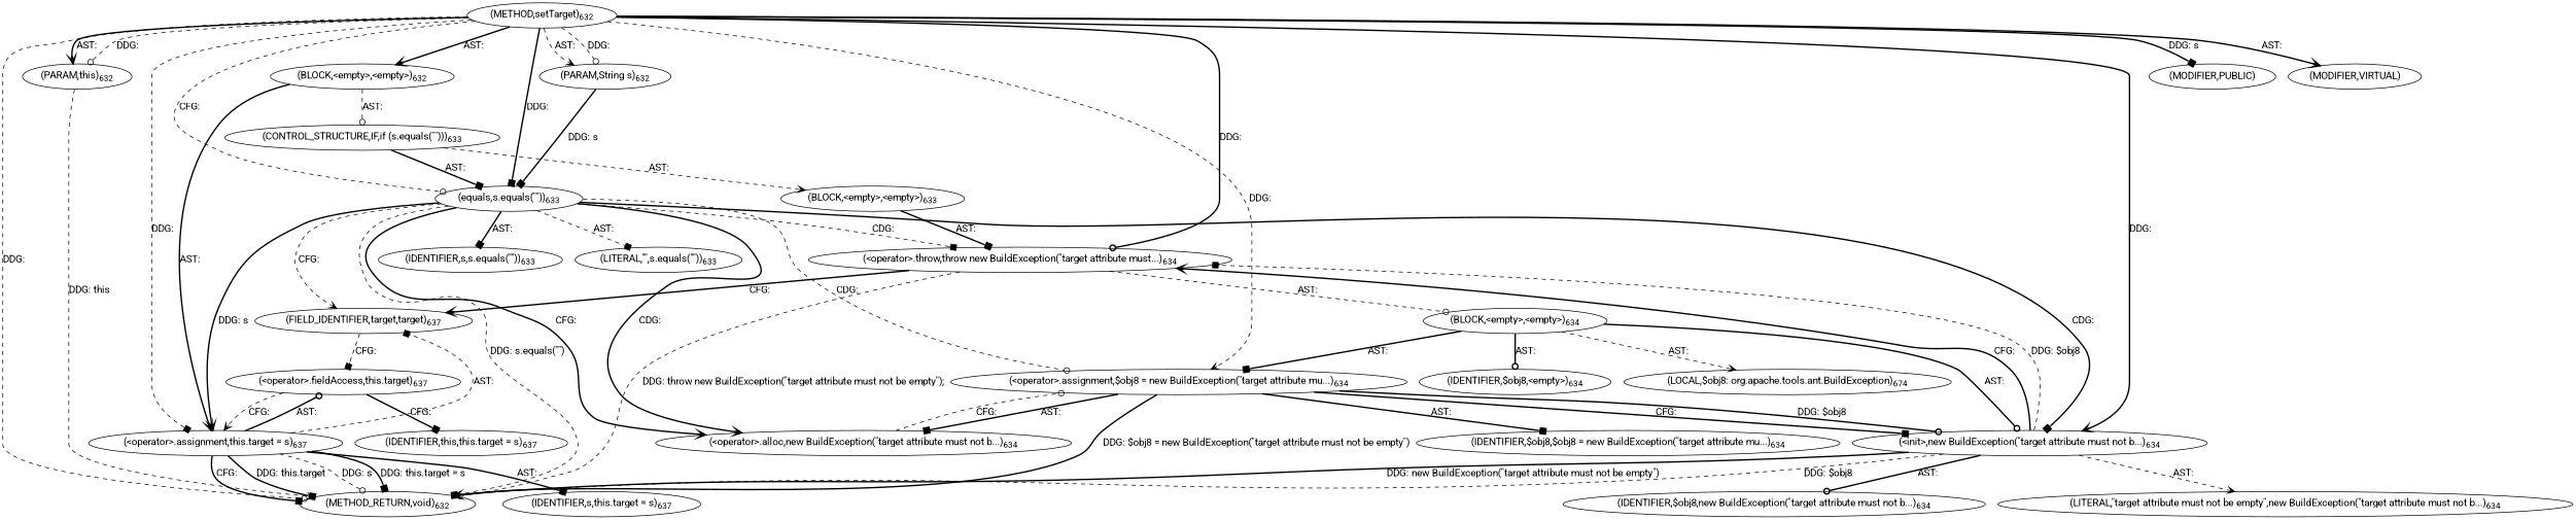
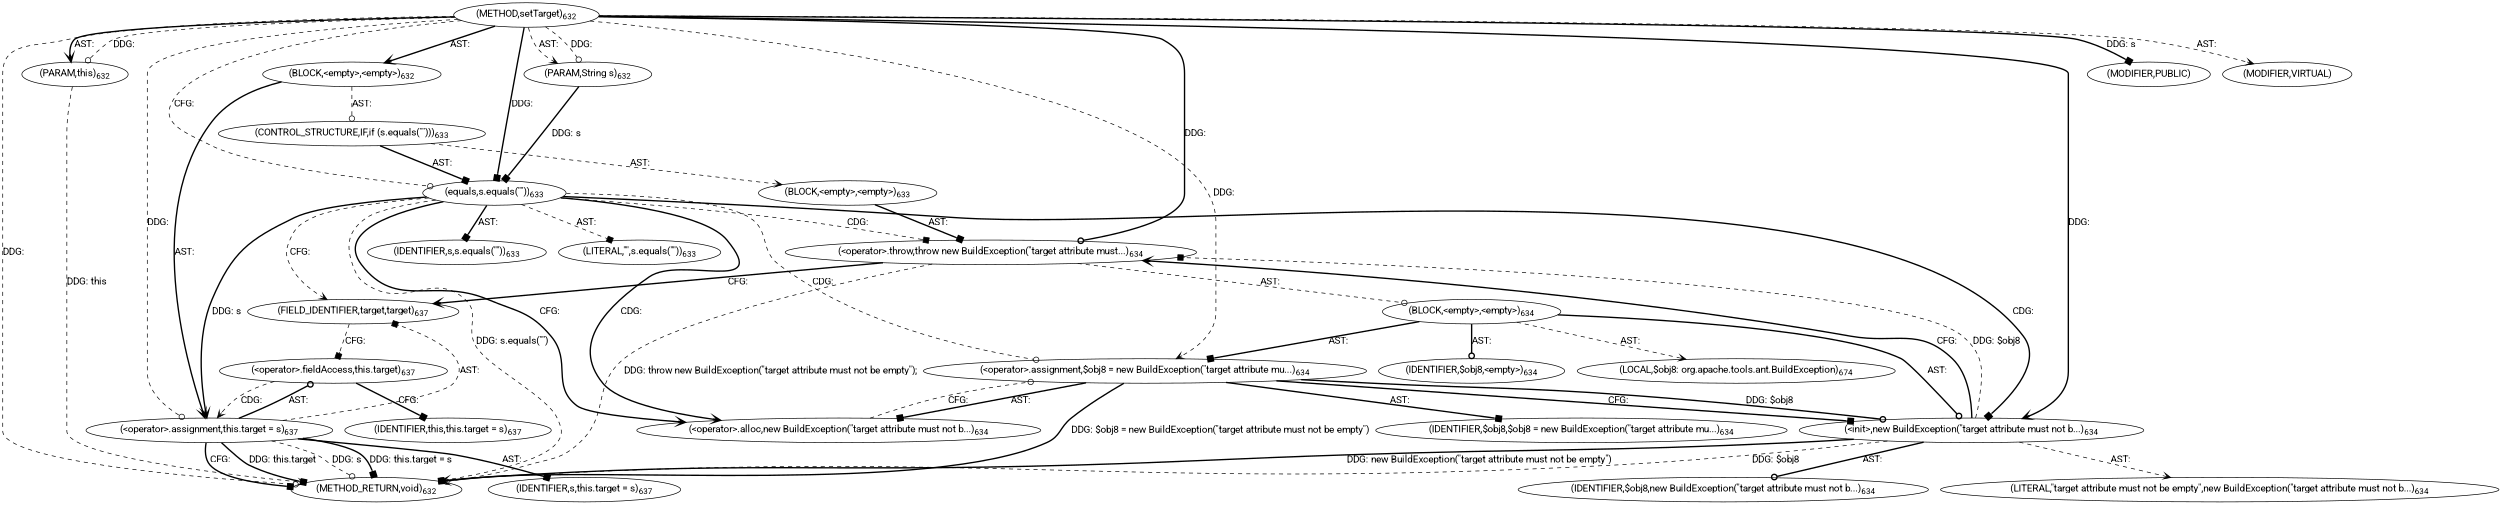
  digraph {
    fontname=Roboto
    node [fontname=Roboto]
    edge [arrowhead=box fontname=Roboto style=bold]
    n1 [label=<(METHOD,setTarget)<SUB>632</SUB>>]
    n2 [label=<(PARAM,this)<SUB>632</SUB>>]
    n3 [label=<(PARAM,String s)<SUB>632</SUB>>]
    n4 [label=<(BLOCK,&lt;empty&gt;,&lt;empty&gt;)<SUB>632</SUB>>]
    n5 [label=<(equals,s.equals(&quot;&quot;))<SUB>633</SUB>>]
    n6 [label=<(&lt;operator&gt;.throw,throw new BuildException(&quot;target attribute must...)<SUB>634</SUB>>]
    n7 [label=<(&lt;operator&gt;.assignment,$obj8 = new BuildException(&quot;target attribute mu...)<SUB>634</SUB>>]
    n8 [label=<(&lt;init&gt;,new BuildException(&quot;target attribute must not b...)<SUB>634</SUB>>]
    n9 [label=<(&lt;operator&gt;.assignment,this.target = s)<SUB>637</SUB>>]
    n10 [label=<(MODIFIER,PUBLIC)>]
    n11 [label=<(MODIFIER,VIRTUAL)>]
    n12 [label=<(METHOD_RETURN,void)<SUB>632</SUB>>]
    n13 [label=<(CONTROL_STRUCTURE,IF,if (s.equals(&quot;&quot;)))<SUB>633</SUB>>]
    n14 [label=<(IDENTIFIER,s,s.equals(&quot;&quot;))<SUB>633</SUB>>]
    n15 [label=<(LITERAL,&quot;&quot;,s.equals(&quot;&quot;))<SUB>633</SUB>>]
    n16 [label=<(&lt;operator&gt;.alloc,new BuildException(&quot;target attribute must not b...)<SUB>634</SUB>>]
    n17 [label=<(FIELD_IDENTIFIER,target,target)<SUB>637</SUB>>]
    n18 [label=<(BLOCK,&lt;empty&gt;,&lt;empty&gt;)<SUB>634</SUB>>]
    n19 [label=<(IDENTIFIER,$obj8,$obj8 = new BuildException(&quot;target attribute mu...)<SUB>634</SUB>>]
    n20 [label=<(IDENTIFIER,$obj8,new BuildException(&quot;target attribute must not b...)<SUB>634</SUB>>]
    n21 [label=<(LITERAL,&quot;target attribute must not be empty&quot;,new BuildException(&quot;target attribute must not b...)<SUB>634</SUB>>]
    n22 [label=<(IDENTIFIER,$obj8,&lt;empty&gt;)<SUB>634</SUB>>]
    n23 [label=<(&lt;operator&gt;.fieldAccess,this.target)<SUB>637</SUB>>]
    n24 [label=<(IDENTIFIER,s,this.target = s)<SUB>637</SUB>>]
    n25 [label=<(BLOCK,&lt;empty&gt;,&lt;empty&gt;)<SUB>633</SUB>>]
    n26 [label=<(LOCAL,$obj8: org.apache.tools.ant.BuildException)<SUB>674</SUB>>]
    n27 [label=<(IDENTIFIER,this,this.target = s)<SUB>637</SUB>>]
    n1 -> n2 [arrowhead=vee label="AST: "]
    n1 -> n2 [arrowhead=odot label="DDG: " style=dashed]
    n1 -> n3 [arrowhead=vee label="AST: " style=dashed]
    n1 -> n3 [arrowhead=odot label="DDG: " style=dashed]
    n1 -> n4 [arrowhead=vee label="AST: "]
    n1 -> n5 [arrowhead=odot label="CFG: " style=dashed]
    n1 -> n5 [label="DDG: "]
    n1 -> n6 [arrowhead=odot label="DDG: "]
    n1 -> n7 [arrowhead=vee label="DDG: " style=dashed]
    n1 -> n8 [arrowhead=vee label="DDG: "]
-   n1 -> n9 [label="DDG: " style=dashed]
+   n1 -> n9 [arrowhead=odot label="DDG: " style=dashed]
    n1 -> n10 [label="DDG: s"]
-   n1 -> n11 [arrowhead=vee label="AST: "]
+   n1 -> n11 [arrowhead=vee label="AST: " style=dashed]
    n1 -> n12 [arrowhead=odot label="DDG: " style=dashed]
    n2 -> n12 [arrowhead=vee label="DDG: this" style=dashed]
    n3 -> n5 [label="DDG: s"]
    n4 -> n9 [arrowhead=vee label="AST: "]
    n4 -> n13 [arrowhead=odot label="AST: " style=dashed]
    n5 -> n6 [label="CDG: " style=dashed]
    n5 -> n7 [arrowhead=odot label="CDG: " style=dashed]
    n5 -> n8 [label="CDG: "]
    n5 -> n9 [arrowhead=vee label="DDG: s"]
    n5 -> n12 [label="DDG: s.equals(&quot;&quot;)" style=dashed]
    n5 -> n14 [label="AST: "]
    n5 -> n15 [label="AST: " style=dashed]
    n5 -> n16 [arrowhead=vee label="CFG: "]
    n5 -> n16 [arrowhead=vee label="CDG: "]
    n5 -> n17 [arrowhead=vee label="CFG: " style=dashed]
    n6 -> n12 [arrowhead=odot label="DDG: throw new BuildException(&quot;target attribute must not be empty&quot;);" style=dashed]
    n6 -> n17 [arrowhead=vee label="CFG: "]
    n6 -> n18 [arrowhead=odot label="AST: " style=dashed]
    n7 -> n8 [label="CFG: "]
    n7 -> n8 [arrowhead=odot label="DDG: $obj8"]
    n7 -> n12 [arrowhead=vee label="DDG: $obj8 = new BuildException(&quot;target attribute must not be empty&quot;)"]
    n7 -> n16 [label="AST: "]
    n7 -> n19 [label="AST: "]
    n8 -> n6 [arrowhead=vee label="CFG: "]
    n8 -> n6 [label="DDG: $obj8" style=dashed]
    n8 -> n12 [arrowhead=odot label="DDG: $obj8" style=dashed]
    n8 -> n12 [label="DDG: new BuildException(&quot;target attribute must not be empty&quot;)"]
    n8 -> n20 [arrowhead=odot label="AST: "]
    n8 -> n21 [arrowhead=vee label="AST: " style=dashed]
    n9 -> n12 [label="CFG: "]
    n9 -> n12 [label="DDG: this.target"]
    n9 -> n12 [arrowhead=odot label="DDG: s" style=dashed]
    n9 -> n12 [label="DDG: this.target = s"]
    n9 -> n17 [label="AST: " style=dashed]
    n9 -> n23 [arrowhead=odot label="AST: "]
    n9 -> n24 [label="AST: "]
    n13 -> n5 [label="AST: "]
    n13 -> n25 [arrowhead=vee label="AST: " style=dashed]
    n16 -> n7 [arrowhead=odot label="CFG: " style=dashed]
    n17 -> n23 [label="CFG: " style=dashed]
    n18 -> n7 [label="AST: "]
    n18 -> n8 [arrowhead=odot label="AST: "]
    n18 -> n22 [arrowhead=odot label="AST: "]
    n18 -> n26 [arrowhead=vee label="AST: " style=dashed]
-   n23 -> n9 [arrowhead=vee label="CFG: " style=dashed]
+   n23 -> n9 [arrowhead=vee label="CDG: " style=dashed]
    n23 -> n27 [label="CFG: "]
    n25 -> n6 [label="AST: "]
  }
